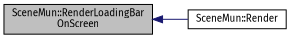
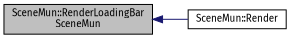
  digraph {
    rankdir=LR
    fontname="Fira Sans"
    node [color=black fontname="Fira Sans" fontsize=10 shape=record]
-   n1 [fillcolor=grey75 fontcolor=black height=0.2 label="SceneMun::RenderLoadingBar\lOnScreen" style=filled width=0.4]
+   n1 [fillcolor=grey75 fontcolor=black height=0.2 label="SceneMun::RenderLoadingBar\lSceneMun" style=filled width=0.4]
    n2 [height=0.2 label="SceneMun::Render" width=0.4]
    n1 -> n2 [color=midnightblue dir=back fontname="Fira Sans" fontsize=10 labelfontname=Helvetica labelfontsize=10 style=solid]
  }
